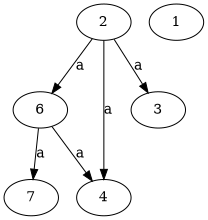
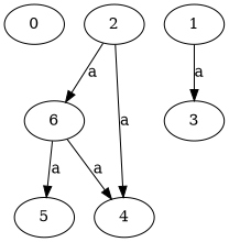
  strict digraph {
+   0
    6
    4
-   7
+   7 [label=5]
    1
    2
    3
    6 -> 4 [label=a]
    6 -> 7 [label=a]
    2 -> 6 [label=a]
    2 -> 4 [label=a]
-   2 -> 3 [label=a]
+   1 -> 3 [label=a]
  }
